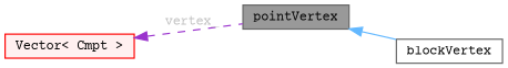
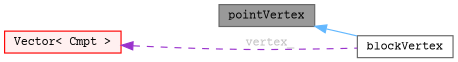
  digraph {
    fontname="Courier Prime"
    rankdir=LR
    node [color=gray40 fontname="Courier Prime" fontsize=10 shape=box style=filled]
    edge [dir=back fontname="Courier Prime" fontsize=10 labelfontname=Helvetica labelfontsize=10]
    n1 [fillcolor=grey60 fontcolor=black height=0.2 label=pointVertex width=0.4]
    n2 [fillcolor=white height=0.2 label=blockVertex width=0.4]
    n3 [color=red fillcolor="#FFF0F0" height=0.2 label="Vector\< Cmpt \>" width=0.4]
    n1 -> n2 [color=steelblue1 style=solid]
-   n3 -> n1 [color=darkorchid3 fontcolor=grey label=" vertex_" style=dashed]
+   n3 -> n2 [color=darkorchid3 fontcolor=grey label=" vertex_" style=dashed]
  }
